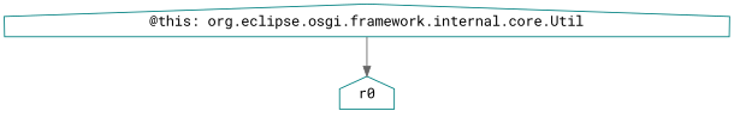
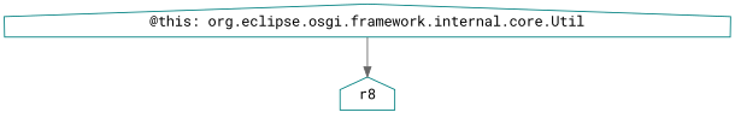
  digraph {
    fontname="Roboto Mono"
    node [color=teal shape=house fontname="Roboto Mono"]
    n1 [label="@this: org.eclipse.osgi.framework.internal.core.Util"]
-   n2 [label=r0]
+   n2 [label=r8]
    n1 -> n2 [color=gray40 style=solid fontname="Roboto Mono"]
  }
